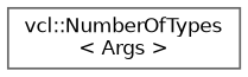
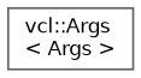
  digraph {
    rankdir=LR
-   n1 [color=grey40 fillcolor=white fontname=Helvetica fontsize=10 height=0.2 label="vcl::NumberOfTypes\l\< Args \>" shape=box style=filled width=0.4]
+   n1 [color=grey40 fillcolor=white fontname=Helvetica fontsize=10 height=0.2 label="vcl::Args\l\< Args \>" shape=box style=filled width=0.4]
  }
